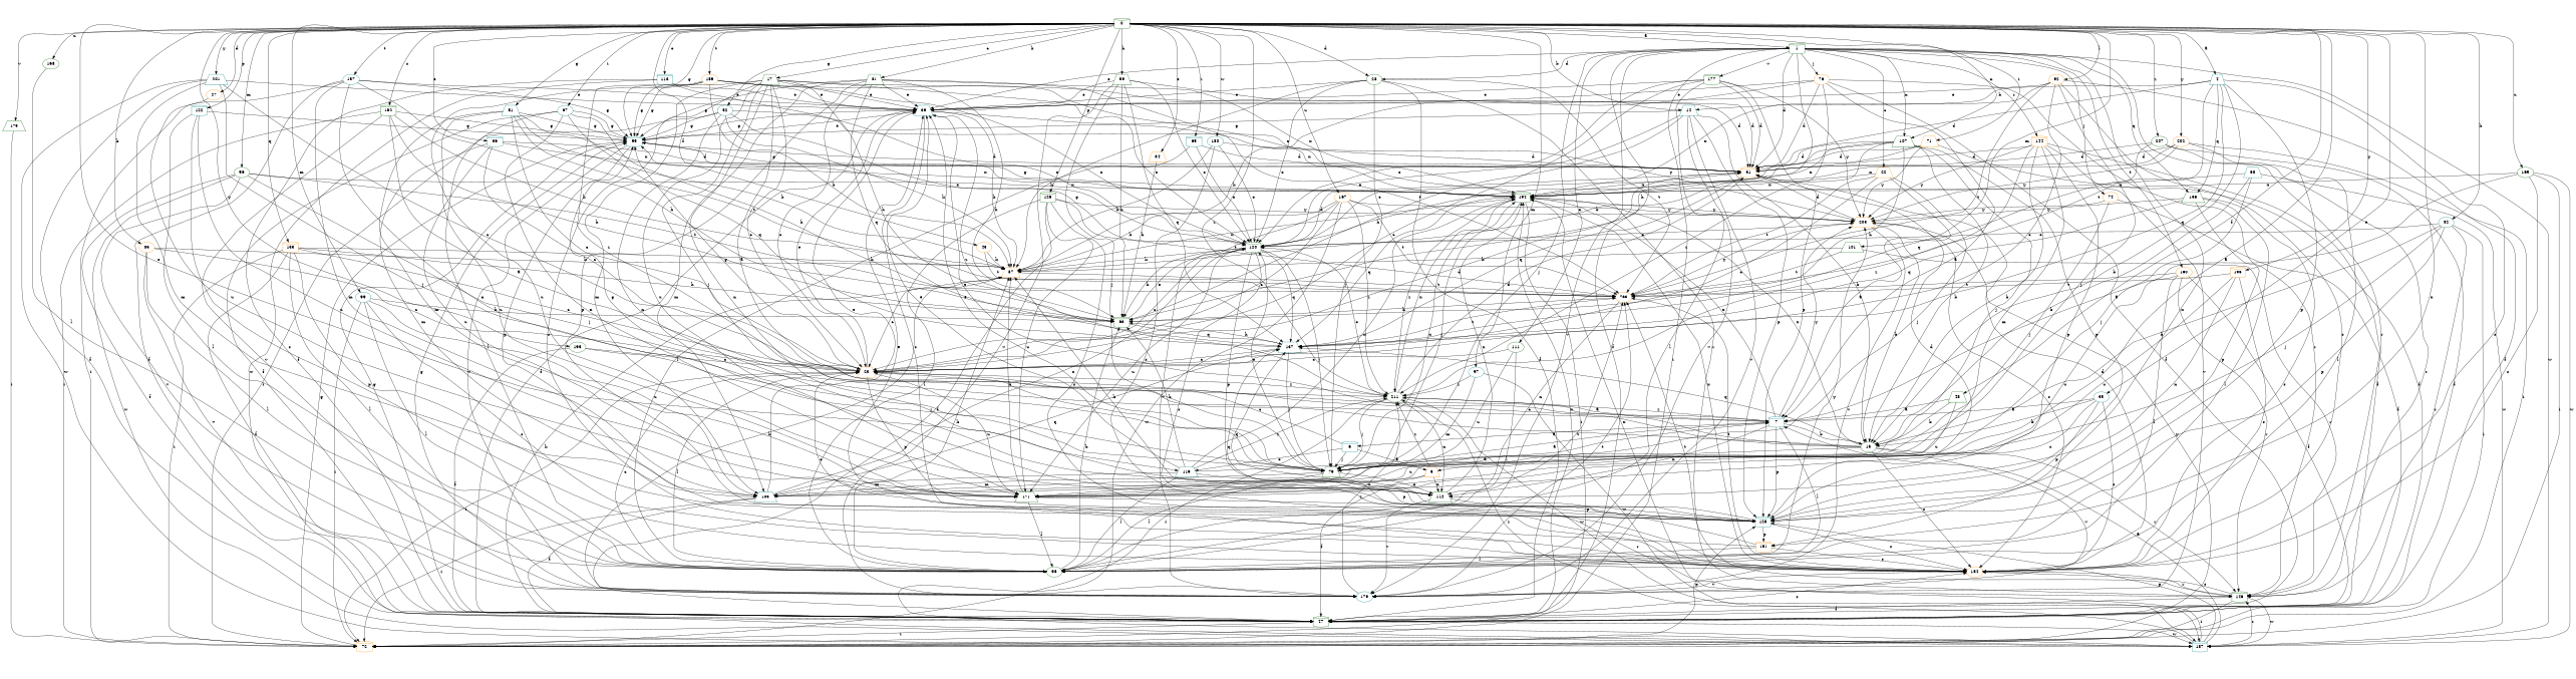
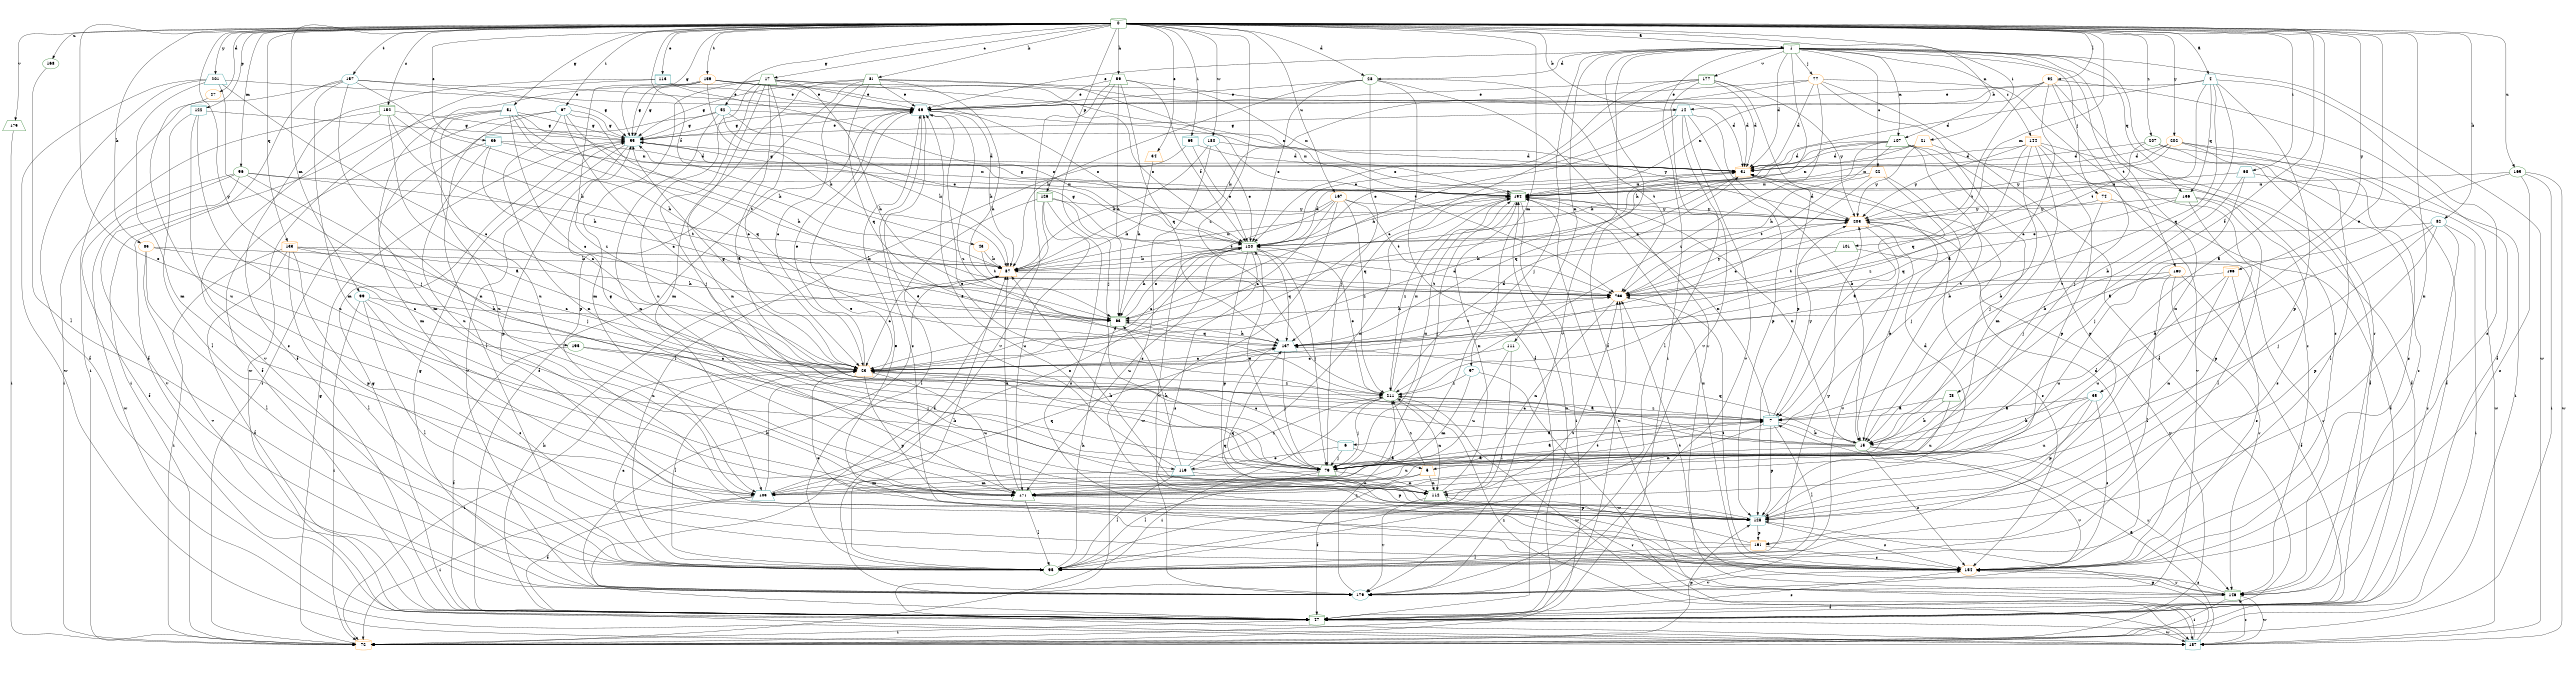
  strict digraph {
    node [color=darkgreen shape=ellipse]
    0 [shape=cylinder]
    1 [shape=cylinder]
    4 [color=teal shape=trapezium]
    5 [color=darkorange shape=trapezium]
    14 [color=teal shape=trapezium]
    17 [shape=trapezium]
    27 [color=darkorange]
    28
    34 [color=darkorange shape=trapezium]
    35 [color=teal]
    36 [color=teal shape=cylinder]
    43 [color=darkorange]
    n13 [label=48 shape=trapezium]
    51 [color=teal shape=trapezium]
    52 [color=teal]
    55 [color=teal shape=cylinder]
    59 [shape=trapezium]
    65 [color=teal shape=cylinder]
    67 [color=teal]
    68 [color=teal shape=trapezium]
-   71 [color=darkorange shape=trapezium]
+   71 [color=darkorange shape=trapezium label=21]
    81 [shape=trapezium]
    82 [color=teal]
    85 [color=darkorange]
    92 [color=darkorange]
    96
    97 [color=teal]
    99 [color=teal]
    101 [shape=trapezium]
    107 [shape=trapezium]
    113 [color=teal shape=cylinder]
    119 [color=teal shape=trapezium]
    122 [color=teal shape=cylinder]
    126 [shape=cylinder]
    133 [color=darkorange shape=cylinder]
    152 [shape=cylinder]
    157 [color=teal]
    159 [color=darkorange]
    165
    167 [color=darkorange]
    168
    175 [shape=trapezium]
    180 [color=teal]
    191 [color=darkorange shape=cylinder]
    195
    196 [color=darkorange shape=cylinder]
    201 [color=teal shape=trapezium]
    202 [color=darkorange]
    207
    211
    22 [color=darkorange shape=trapezium]
    31 [color=darkorange shape=cylinder]
    39 [color=teal shape=trapezium]
    47 [shape=cylinder]
    63 [shape=cylinder]
    72 [color=darkorange shape=cylinder]
    74 [color=darkorange]
-   77 [color=darkorange label=76]
+   77 [color=darkorange]
    79 [shape=trapezium]
    111
    136 [shape=trapezium]
    144 [color=darkorange shape=cylinder]
    146 [shape=cylinder]
    160 [color=darkorange]
    177 [shape=cylinder]
    179 [color=teal]
    187 [color=teal shape=cylinder]
    15
    128 [color=teal shape=cylinder]
    137 [color=teal shape=trapezium]
    154 [color=darkorange]
    n72 [color=darkorange label=763]
    112 [shape=trapezium]
    171 [shape=trapezium]
    95
    120 [shape=cylinder]
    23 [color=darkorange shape=trapezium]
    7 [color=teal shape=cylinder]
    194 [shape=cylinder]
    103 [color=teal shape=trapezium]
    87 [color=darkorange shape=trapezium]
    203 [color=darkorange shape=trapezium]
    6 [color=teal shape=cylinder]
    0 -> 1 [label=a]
    0 -> 4 [label=a]
    0 -> 5 [label=a]
    0 -> 14 [label=b]
    0 -> 17 [label=c]
    0 -> 27 [label=d]
    0 -> 28 [label=d]
    0 -> 34 [label=e]
    0 -> 35 [label=e]
    0 -> 36 [label=e]
    0 -> 43 [label=f]
    0 -> n13 [label=f]
    0 -> 51 [label=g]
    0 -> 52 [label=g]
    0 -> 55 [label=g]
    0 -> 59 [label=h]
    0 -> 65 [label=i]
    0 -> 67 [label=i]
+   0 -> 68 [label=i]
    0 -> 71 [label=i]
    0 -> 81 [label=k]
    0 -> 82 [label=k]
    0 -> 85 [label=k]
    0 -> 92 [label=l]
    0 -> 96 [label=m]
    0 -> 97 [label=m]
    0 -> 99 [label=m]
    0 -> 101 [label=m]
    0 -> 107 [label=n]
    0 -> 113 [label=o]
    0 -> 119 [label=o]
    0 -> 122 [label=p]
    0 -> 126 [label=p]
    0 -> 133 [label=q]
    0 -> 152 [label=s]
    0 -> 157 [label=t]
    0 -> 159 [label=t]
    0 -> 165 [label=u]
    0 -> 167 [label=u]
    0 -> 168 [label=u]
    0 -> 175 [label=v]
    0 -> 180 [label=w]
    0 -> 191 [label=x]
    0 -> 195 [label=y]
    0 -> 196 [label=y]
    0 -> 201 [label=y]
    0 -> 202 [label=y]
    0 -> 207 [label=z]
    0 -> 211 [label=z]
    1 -> 28 [label=d]
    1 -> 107 [label=n]
    1 -> 191 [label=x]
    1 -> 22 [label=c]
    1 -> 31 [label=d]
    1 -> 39 [label=e]
    1 -> 47 [label=f]
    1 -> 63 [label=h]
    1 -> 72 [label=i]
    1 -> 74 [label=j]
    1 -> 77 [label=j]
    1 -> 79 [label=j]
    1 -> 111 [label=n]
    1 -> 136 [label=q]
    1 -> 144 [label=r]
    1 -> 146 [label=r]
    1 -> 160 [label=t]
    1 -> 177 [label=v]
    1 -> 179 [label=v]
    1 -> 187 [label=w]
    4 -> 14 [label=b]
    4 -> 31 [label=d]
    4 -> 136 [label=q]
    4 -> 15 [label=b]
    4 -> 128 [label=p]
    4 -> 137 [label=q]
    4 -> 154 [label=s]
    4 -> n72 [label=t]
    5 -> 211 [label=z]
    5 -> 47 [label=f]
    5 -> 112 [label=n]
    5 -> 171 [label=u]
    14 -> 55 [label=g]
    14 -> 63 [label=h]
    14 -> 179 [label=v]
    14 -> 15 [label=b]
    14 -> 128 [label=p]
    14 -> 95 [label=l]
    14 -> 120 [label=o]
    17 -> 55 [label=g]
    17 -> 39 [label=e]
    17 -> 63 [label=h]
    17 -> 79 [label=j]
    17 -> 112 [label=n]
    17 -> 171 [label=u]
    17 -> 120 [label=o]
    17 -> 23 [label=c]
    17 -> 7 [label=a]
    17 -> 194 [label=x]
    17 -> 103 [label=m]
    27 -> 171 [label=u]
    28 -> 39 [label=e]
    28 -> 47 [label=f]
    28 -> 79 [label=j]
    28 -> 146 [label=r]
    28 -> n72 [label=t]
    28 -> 120 [label=o]
    28 -> 87 [label=k]
    34 -> 63 [label=h]
    35 -> 15 [label=b]
    35 -> 128 [label=p]
    35 -> 154 [label=s]
    35 -> 171 [label=u]
    35 -> 7 [label=a]
    36 -> 31 [label=d]
    36 -> 171 [label=u]
    36 -> 23 [label=c]
    36 -> 194 [label=x]
    36 -> 103 [label=m]
    43 -> n72 [label=t]
    43 -> 87 [label=k]
    n13 -> 15 [label=b]
    n13 -> 171 [label=u]
    n13 -> 7 [label=a]
    51 -> 55 [label=g]
+   51 -> 72 [label=i]
    51 -> n72 [label=t]
    51 -> 171 [label=u]
    51 -> 23 [label=c]
    51 -> 194 [label=x]
    51 -> 103 [label=m]
    51 -> 87 [label=k]
    52 -> 55 [label=g]
    52 -> 72 [label=i]
    52 -> 112 [label=n]
    52 -> 120 [label=o]
    52 -> 87 [label=k]
    52 -> 203 [label=y]
    55 -> 31 [label=d]
    55 -> 39 [label=e]
    55 -> 179 [label=v]
    55 -> 128 [label=p]
    59 -> 31 [label=d]
    59 -> 39 [label=e]
    59 -> 63 [label=h]
    59 -> 79 [label=j]
    59 -> 179 [label=v]
    59 -> 137 [label=q]
-   59 -> 120 [label=o]
+   59 -> 120 [label=f]
    65 -> 31 [label=d]
    65 -> 95 [label=l]
    65 -> 120 [label=o]
    67 -> 55 [label=g]
    67 -> 47 [label=f]
    67 -> 63 [label=h]
    67 -> 137 [label=q]
    67 -> 112 [label=n]
    67 -> 95 [label=l]
+   67 -> 23 [label=c]
    68 -> 79 [label=j]
    68 -> 187 [label=w]
    68 -> 15 [label=b]
    68 -> 194 [label=x]
    71 -> 31 [label=d]
    71 -> 47 [label=f]
    71 -> 120 [label=o]
    71 -> 203 [label=y]
    81 -> 55 [label=g]
    81 -> 39 [label=e]
    81 -> 63 [label=h]
    81 -> 128 [label=p]
    81 -> 137 [label=q]
    81 -> n72 [label=t]
    81 -> 23 [label=c]
    81 -> 194 [label=x]
    81 -> 103 [label=m]
    82 -> 72 [label=i]
    82 -> 79 [label=j]
    82 -> 146 [label=r]
    82 -> 15 [label=b]
    82 -> 128 [label=p]
    82 -> 120 [label=o]
    85 -> 179 [label=v]
    85 -> 95 [label=l]
    85 -> 23 [label=c]
    85 -> 87 [label=k]
    92 -> 39 [label=e]
    92 -> 47 [label=f]
    92 -> 79 [label=j]
    92 -> 154 [label=s]
    92 -> n72 [label=t]
    92 -> 23 [label=c]
    92 -> 194 [label=x]
    96 -> 47 [label=f]
    96 -> 79 [label=j]
    96 -> 179 [label=v]
    96 -> 187 [label=w]
    96 -> n72 [label=t]
    96 -> 194 [label=x]
    97 -> 211 [label=z]
    97 -> 187 [label=w]
    97 -> 103 [label=m]
    99 -> 63 [label=h]
    99 -> 72 [label=i]
    99 -> 154 [label=s]
    99 -> 171 [label=u]
    99 -> 95 [label=l]
    101 -> 146 [label=r]
    101 -> n72 [label=t]
    101 -> 87 [label=k]
    107 -> 31 [label=d]
-   107 -> 63 [label=h]
+   107 -> n72 [label=h]
    107 -> 79 [label=j]
    107 -> 15 [label=b]
    107 -> 128 [label=p]
    107 -> 120 [label=o]
    107 -> 194 [label=x]
    107 -> 87 [label=k]
    113 -> 39 [label=e]
    113 -> 47 [label=f]
    113 -> 187 [label=w]
    113 -> 120 [label=o]
    119 -> 211 [label=z]
    119 -> 39 [label=e]
    119 -> 63 [label=h]
    119 -> 128 [label=p]
    119 -> 95 [label=l]
    119 -> 7 [label=a]
    119 -> 194 [label=x]
    119 -> 103 [label=m]
    122 -> 55 [label=g]
    122 -> 154 [label=s]
    122 -> 171 [label=u]
    122 -> 95 [label=l]
    126 -> 47 [label=f]
    126 -> 154 [label=s]
    126 -> n72 [label=t]
    126 -> 171 [label=u]
    126 -> 95 [label=l]
    126 -> 203 [label=y]
    133 -> 47 [label=f]
    133 -> 63 [label=h]
    133 -> 72 [label=i]
    133 -> 128 [label=p]
    133 -> 95 [label=l]
    133 -> 23 [label=c]
    133 -> 87 [label=k]
    152 -> 55 [label=g]
    152 -> 63 [label=h]
    152 -> 72 [label=i]
    152 -> 179 [label=v]
    152 -> 7 [label=a]
    152 -> 87 [label=k]
    157 -> 55 [label=g]
    157 -> 39 [label=e]
    157 -> 47 [label=f]
    157 -> 63 [label=h]
    157 -> 72 [label=i]
    157 -> 112 [label=n]
    157 -> 103 [label=m]
    159 -> 55 [label=g]
    159 -> 211 [label=z]
    159 -> 31 [label=d]
    159 -> 39 [label=e]
    159 -> 171 [label=u]
    159 -> 120 [label=o]
    159 -> 87 [label=k]
    165 -> 72 [label=i]
    165 -> 187 [label=w]
    165 -> 154 [label=s]
    165 -> 7 [label=a]
    165 -> 194 [label=x]
    167 -> 211 [label=z]
    167 -> 179 [label=v]
    167 -> 187 [label=w]
    167 -> n72 [label=t]
    167 -> 23 [label=c]
    167 -> 87 [label=k]
    167 -> 203 [label=y]
    168 -> 95 [label=l]
    175 -> 72 [label=i]
    180 -> 31 [label=d]
    180 -> 154 [label=s]
    180 -> 120 [label=o]
    180 -> 87 [label=k]
    191 -> 137 [label=q]
    191 -> 154 [label=s]
    191 -> 95 [label=l]
    191 -> 23 [label=c]
    195 -> 47 [label=f]
    195 -> 79 [label=j]
    195 -> 23 [label=c]
    196 -> 154 [label=s]
    196 -> n72 [label=t]
    196 -> 112 [label=n]
    196 -> 171 [label=u]
    201 -> 39 [label=e]
    201 -> 47 [label=f]
    201 -> 79 [label=j]
    201 -> 187 [label=w]
    201 -> 23 [label=c]
    201 -> 103 [label=m]
    202 -> 31 [label=d]
    202 -> 72 [label=i]
-   17 -> 154 [label=s]
+   202 -> 154 [label=s]
    202 -> 95 [label=l]
    202 -> 194 [label=x]
    202 -> 203 [label=y]
    207 -> 31 [label=d]
    207 -> 47 [label=f]
    207 -> 146 [label=r]
    207 -> 137 [label=q]
    211 -> 31 [label=d]
    211 -> 72 [label=i]
    211 -> 79 [label=j]
    211 -> 187 [label=w]
    211 -> 112 [label=n]
    211 -> 120 [label=o]
    211 -> 7 [label=a]
    211 -> 194 [label=x]
    22 -> 79 [label=j]
    22 -> n72 [label=t]
    22 -> 23 [label=c]
    22 -> 7 [label=a]
    22 -> 194 [label=x]
    31 -> 55 [label=g]
    31 -> 137 [label=q]
    31 -> 194 [label=x]
    39 -> 55 [label=g]
    39 -> 211 [label=z]
    39 -> 47 [label=f]
    39 -> 154 [label=s]
    39 -> 194 [label=x]
    39 -> 87 [label=k]
    47 -> 55 [label=g]
    47 -> 72 [label=i]
    47 -> 187 [label=w]
    47 -> 154 [label=s]
    47 -> 194 [label=x]
    47 -> 87 [label=k]
    63 -> 137 [label=q]
    63 -> 120 [label=o]
    72 -> 55 [label=g]
    72 -> 128 [label=p]
    72 -> 203 [label=y]
    74 -> 47 [label=f]
    74 -> 79 [label=j]
    74 -> 203 [label=y]
    77 -> 211 [label=z]
    77 -> 31 [label=d]
    77 -> 39 [label=e]
    77 -> 47 [label=f]
    77 -> 146 [label=r]
    77 -> 7 [label=a]
    77 -> 87 [label=k]
    79 -> 39 [label=e]
    79 -> 112 [label=n]
    79 -> 95 [label=l]
    79 -> 120 [label=o]
    79 -> 194 [label=x]
    79 -> 103 [label=m]
    111 -> 171 [label=u]
    111 -> 95 [label=l]
    111 -> 23 [label=c]
    136 -> 128 [label=p]
    136 -> 137 [label=q]
    136 -> 154 [label=s]
    136 -> 95 [label=l]
    136 -> 203 [label=y]
    144 -> 211 [label=z]
    144 -> 31 [label=d]
    144 -> 47 [label=f]
    144 -> 179 [label=v]
    144 -> 15 [label=b]
    144 -> 128 [label=p]
    144 -> 103 [label=m]
    144 -> 203 [label=y]
    146 -> 47 [label=f]
    146 -> 72 [label=i]
    146 -> 187 [label=w]
    146 -> 154 [label=s]
    146 -> n72 [label=t]
    160 -> 47 [label=f]
    160 -> 146 [label=r]
    160 -> n72 [label=t]
    160 -> 171 [label=u]
    160 -> 95 [label=l]
    177 -> 31 [label=d]
    177 -> 39 [label=e]
    177 -> 179 [label=v]
    177 -> 128 [label=p]
    177 -> 120 [label=o]
    177 -> 23 [label=c]
    177 -> 203 [label=y]
    179 -> 55 [label=g]
    179 -> 211 [label=z]
    179 -> n72 [label=t]
    179 -> 87 [label=k]
    187 -> 211 [label=z]
    187 -> 146 [label=r]
    187 -> 128 [label=p]
    187 -> 7 [label=a]
    187 -> 194 [label=x]
    15 -> 55 [label=g]
    15 -> 39 [label=e]
    15 -> 146 [label=r]
    15 -> 179 [label=v]
    15 -> 137 [label=q]
    15 -> 154 [label=s]
    15 -> 171 [label=u]
    15 -> 23 [label=c]
    15 -> 194 [label=x]
    128 -> 191 [label=p]
    128 -> 31 [label=d]
    128 -> 137 [label=q]
    128 -> 154 [label=s]
    128 -> 87 [label=k]
    137 -> 63 [label=h]
    137 -> 79 [label=j]
    137 -> n72 [label=t]
    137 -> 23 [label=c]
    154 -> 31 [label=d]
    154 -> 39 [label=e]
    154 -> 146 [label=r]
    154 -> 179 [label=v]
    154 -> n72 [label=t]
    154 -> 194 [label=x]
    n72 -> 63 [label=h]
    n72 -> 112 [label=n]
    n72 -> 203 [label=y]
    112 -> 146 [label=r]
    112 -> 179 [label=v]
    112 -> 194 [label=x]
    171 -> 128 [label=p]
    171 -> 95 [label=l]
    171 -> 87 [label=k]
    95 -> 63 [label=h]
    95 -> n72 [label=t]
    95 -> 23 [label=c]
    95 -> 87 [label=k]
    95 -> 203 [label=y]
    120 -> 55 [label=g]
    120 -> 31 [label=d]
    120 -> 63 [label=h]
    120 -> 79 [label=j]
    120 -> 128 [label=p]
    120 -> 137 [label=q]
    120 -> 154 [label=s]
    120 -> 171 [label=u]
    120 -> 23 [label=c]
    120 -> 87 [label=k]
    23 -> 55 [label=g]
    23 -> 211 [label=z]
    23 -> 31 [label=d]
    23 -> 39 [label=e]
    23 -> 72 [label=i]
    23 -> 128 [label=p]
    23 -> 171 [label=u]
    23 -> 95 [label=l]
    7 -> 211 [label=z]
    7 -> 15 [label=b]
    7 -> 128 [label=p]
    7 -> 112 [label=n]
    7 -> 95 [label=l]
    7 -> 194 [label=x]
    7 -> 203 [label=y]
    7 -> 6 [label=a]
    194 -> 55 [label=g]
    194 -> 211 [label=z]
    194 -> 72 [label=i]
    194 -> 79 [label=j]
    194 -> 137 [label=q]
    194 -> 203 [label=y]
    103 -> 39 [label=e]
    103 -> 47 [label=f]
    103 -> 72 [label=i]
    103 -> 137 [label=q]
    103 -> 120 [label=o]
    103 -> 7 [label=a]
    87 -> n72 [label=t]
    87 -> 23 [label=c]
    87 -> 194 [label=x]
    203 -> 31 [label=d]
    203 -> 179 [label=v]
    203 -> 15 [label=b]
    203 -> 154 [label=s]
    203 -> 120 [label=o]
    6 -> 5 [label=a]
    6 -> 119 [label=o]
    6 -> 79 [label=j]
    6 -> 23 [label=c]
  }
